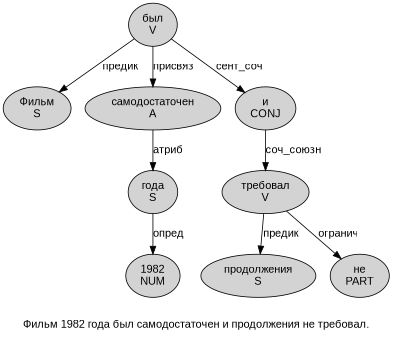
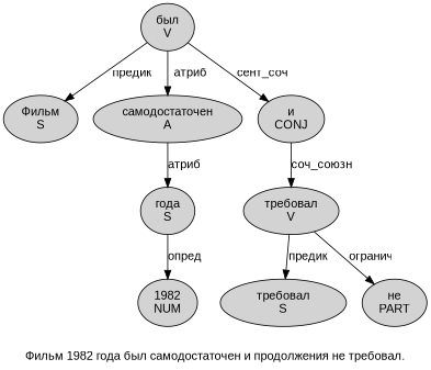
  digraph {
    fontname="Liberation Sans"
    label="Фильм 1982 года был самодостаточен и продолжения не требовал."
    node [fillcolor=lightgray fontname="Liberation Sans" penwidth=1 shape=ellipse style=filled]
    edge [fontname="Liberation Sans"]
    n1 [label="Фильм\nS"]
    n2 [label="года\nS"]
    n3 [label="1982\nNUM"]
    n4 [label="был\nV"]
    n5 [label="самодостаточен\nA"]
    n6 [label="и\nCONJ"]
    n7 [label="требовал\nV"]
-   n8 [label="продолжения\nS"]
+   n8 [label="требовал\nS"]
    n9 [label="не\nPART"]
    n2 -> n3 [label="опред"]
    n4 -> n1 [label="предик"]
-   n4 -> n5 [label="присвяз"]
+   n4 -> n5 [label="атриб"]
    n4 -> n6 [label="сент_соч"]
    n5 -> n2 [label="атриб"]
    n6 -> n7 [label="соч_союзн"]
    n7 -> n8 [label="предик"]
    n7 -> n9 [label="огранич"]
  }
